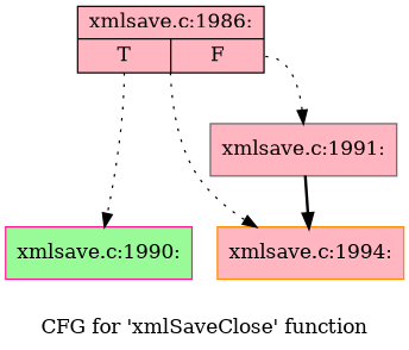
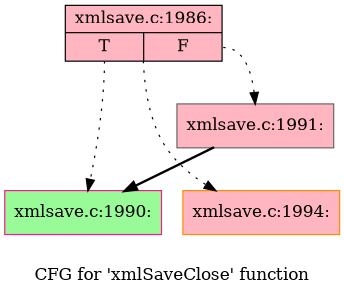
  digraph {
    label="CFG for 'xmlSaveClose' function"
    node [fillcolor=lightpink shape=record style=filled]
    edge [style=dotted]
    n1 [color=black label="{xmlsave.c:1986:|{<s0>T|<s1>F}}"]
    n2 [color=deeppink fillcolor=palegreen label="{xmlsave.c:1990:}"]
    n3 [color=gray40 label="{xmlsave.c:1991:}"]
    n4 [color=darkorange label="{xmlsave.c:1994:}"]
    n1 -> n2 [tailport=s0]
    n1 -> n3 [tailport=s1]
    n1 -> n4
-   n3 -> n4 [style=bold]
+   n3 -> n2 [style=bold]
  }
